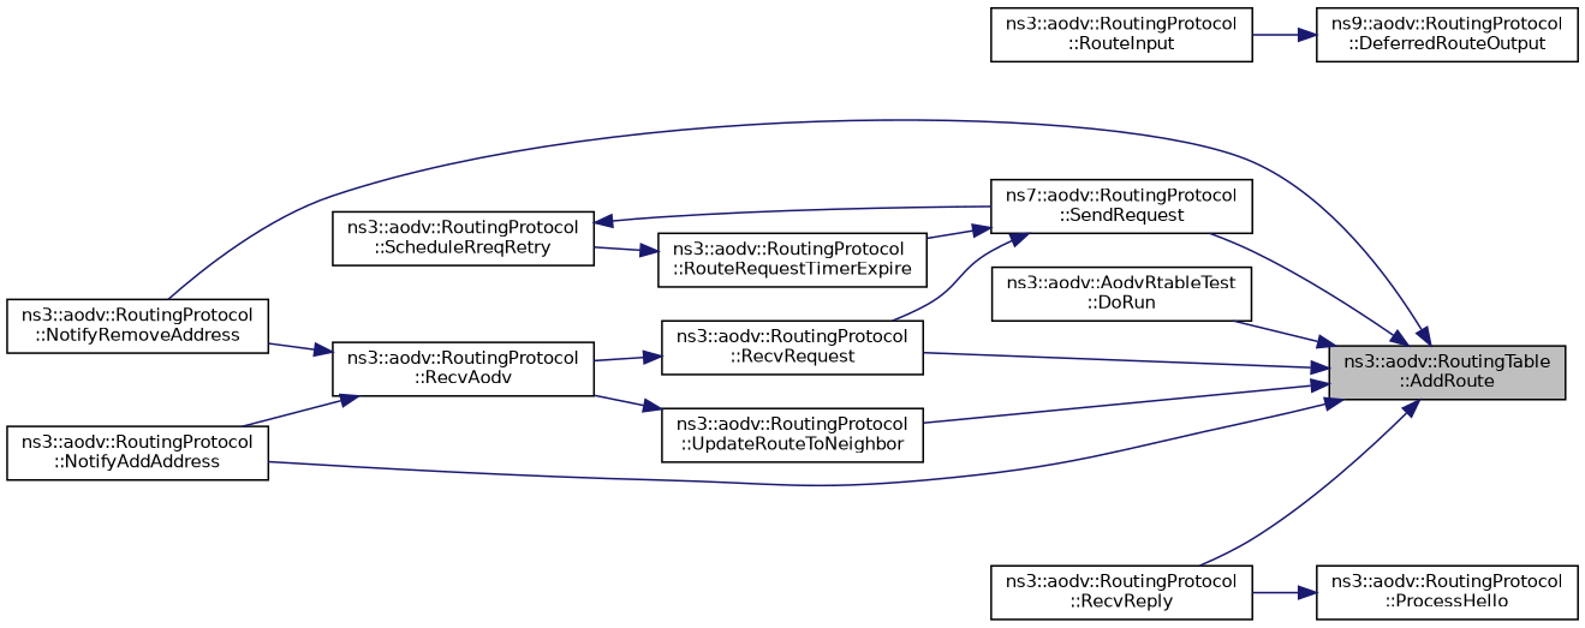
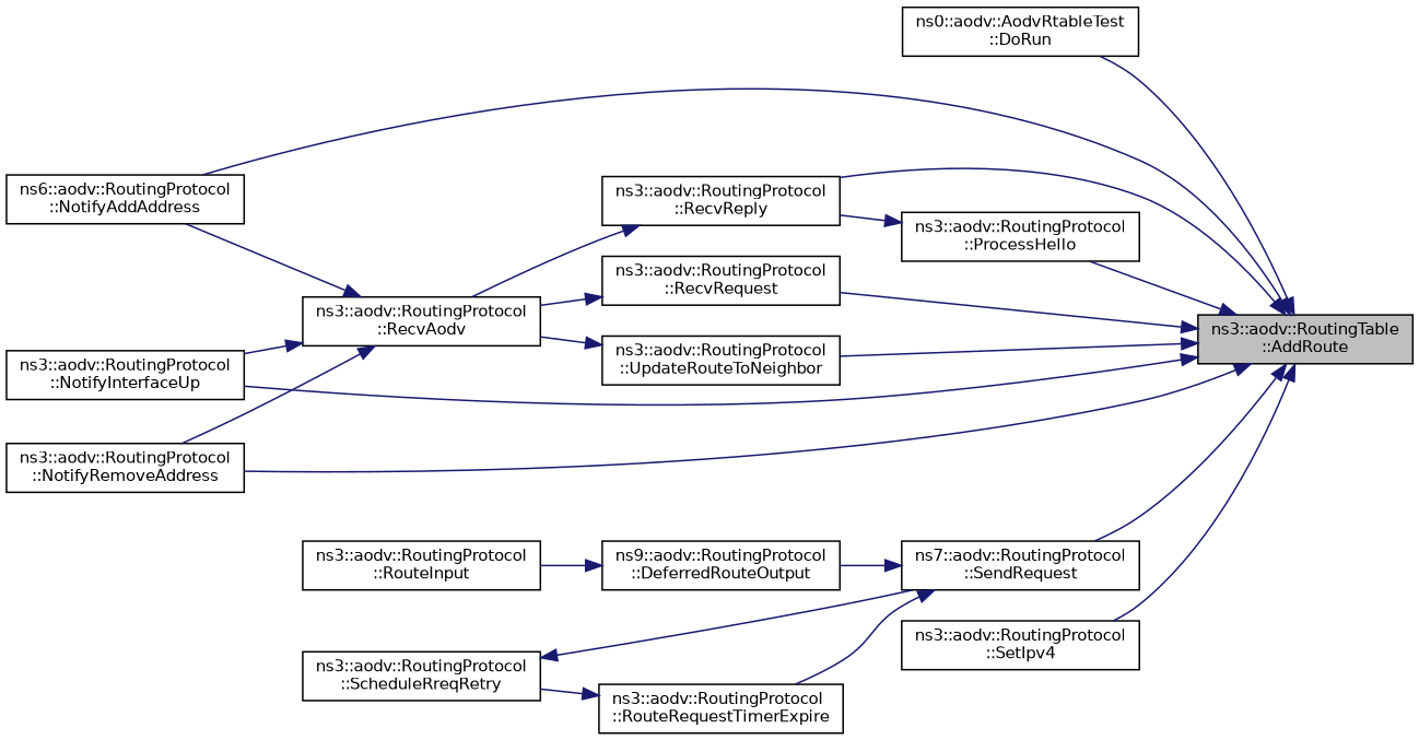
  digraph {
    rankdir=RL
    node [color=black fillcolor=white fontname=Helvetica fontsize=10 shape=record style=filled]
    edge [color=midnightblue dir=back fontname=Helvetica fontsize=10 labelfontname=Helvetica labelfontsize=10 style=solid]
    n1 [fillcolor=grey75 fontcolor=black height=0.2 label="ns3::aodv::RoutingTable\l::AddRoute" width=0.4]
-   n2 [height=0.2 label="ns3::aodv::AodvRtableTest\l::DoRun" width=0.4]
-   n3 [height=0.2 label="ns3::aodv::RoutingProtocol\l::NotifyAddAddress" width=0.4]
+   n2 [height=0.2 label="ns0::aodv::AodvRtableTest\l::DoRun" width=0.4]
+   n3 [height=0.2 label="ns6::aodv::RoutingProtocol\l::NotifyAddAddress" width=0.4]
+   n4 [height=0.2 label="ns3::aodv::RoutingProtocol\l::NotifyInterfaceUp" width=0.4]
    n5 [height=0.2 label="ns3::aodv::RoutingProtocol\l::NotifyRemoveAddress" width=0.4]
    n6 [height=0.2 label="ns3::aodv::RoutingProtocol\l::ProcessHello" width=0.4]
    n7 [height=0.2 label="ns3::aodv::RoutingProtocol\l::RecvReply" width=0.4]
    n8 [height=0.2 label="ns3::aodv::RoutingProtocol\l::RecvRequest" width=0.4]
    n9 [height=0.2 label="ns7::aodv::RoutingProtocol\l::SendRequest" width=0.4]
+   n10 [height=0.2 label="ns3::aodv::RoutingProtocol\l::SetIpv4" width=0.4]
    n11 [height=0.2 label="ns3::aodv::RoutingProtocol\l::UpdateRouteToNeighbor" width=0.4]
    n12 [height=0.2 label="ns3::aodv::RoutingProtocol\l::RecvAodv" width=0.4]
    n13 [height=0.2 label="ns9::aodv::RoutingProtocol\l::DeferredRouteOutput" width=0.4]
    n14 [height=0.2 label="ns3::aodv::RoutingProtocol\l::RouteRequestTimerExpire" width=0.4]
    n15 [height=0.2 label="ns3::aodv::RoutingProtocol\l::RouteInput" width=0.4]
    n16 [height=0.2 label="ns3::aodv::RoutingProtocol\l::ScheduleRreqRetry" width=0.4]
    n1 -> n2
    n1 -> n3
+   n1 -> n4
    n1 -> n5
+   n1 -> n6
    n1 -> n7
    n1 -> n8
    n1 -> n9
+   n1 -> n10
    n1 -> n11
    n6 -> n7
+   n7 -> n12
    n8 -> n12
-   n9 -> n8
+   n9 -> n13
    n9 -> n14
    n11 -> n12
    n12 -> n3
+   n12 -> n4
    n12 -> n5
    n13 -> n15
    n14 -> n16
    n16 -> n9
  }
